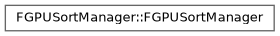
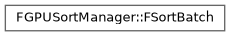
  digraph {
    rankdir=TB
-   n1 [color=grey40 fillcolor=white fontname=Helvetica fontsize=10 height=0.2 label="FGPUSortManager::FGPUSortManager" shape=box style=filled width=0.4]
+   n1 [color=grey40 fillcolor=white fontname=Helvetica fontsize=10 height=0.2 label="FGPUSortManager::FSortBatch" shape=box style=filled width=0.4]
  }
